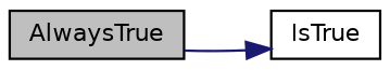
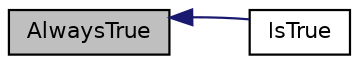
  digraph {
    rankdir=LR
    node [color=black fontname=Helvetica fontsize=10 shape=record]
    n1 [fillcolor=grey75 fontcolor=black height=0.2 label=AlwaysTrue style=filled width=0.4]
    n2 [height=0.2 label=IsTrue width=0.4]
-   n1 -> n2 [color=midnightblue fontname=Helvetica fontsize=10 labelfontname=Helvetica labelfontsize=10 style=solid]
+   n2 -> n1 [color=midnightblue fontname=Helvetica fontsize=10 labelfontname=Helvetica labelfontsize=10 style=solid]
  }
